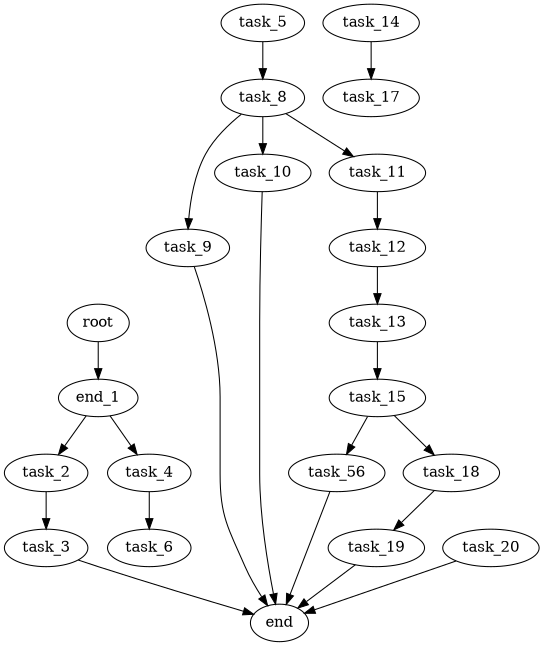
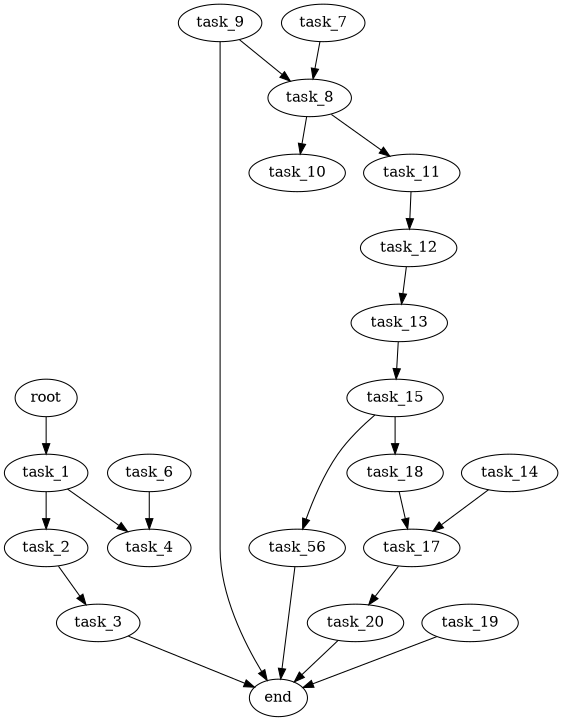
  digraph {
    root
-   task_1 [label=end_1]
+   task_1
    task_2
    task_4
    task_3
    task_6
    end
-   task_7 [label=task_5]
+   task_7
    task_8
    task_9
    task_10
    task_11
    task_12
    task_13
    task_15
    task_14
    task_17
    n18 [label=task_56]
    task_18
    task_20
    task_19
    root -> task_1
    task_1 -> task_2
    task_1 -> task_4
    task_2 -> task_3
-   task_4 -> task_6
+   task_6 -> task_4
    task_3 -> end
    task_7 -> task_8
-   task_8 -> task_9
+   task_9 -> task_8
    task_8 -> task_10
    task_8 -> task_11
    task_9 -> end
-   task_10 -> end
    task_11 -> task_12
    task_12 -> task_13
    task_13 -> task_15
    task_15 -> n18
    task_15 -> task_18
    task_14 -> task_17
+   task_17 -> task_20
    n18 -> end
-   task_18 -> task_19
+   task_18 -> task_17
    task_20 -> end
    task_19 -> end
  }
